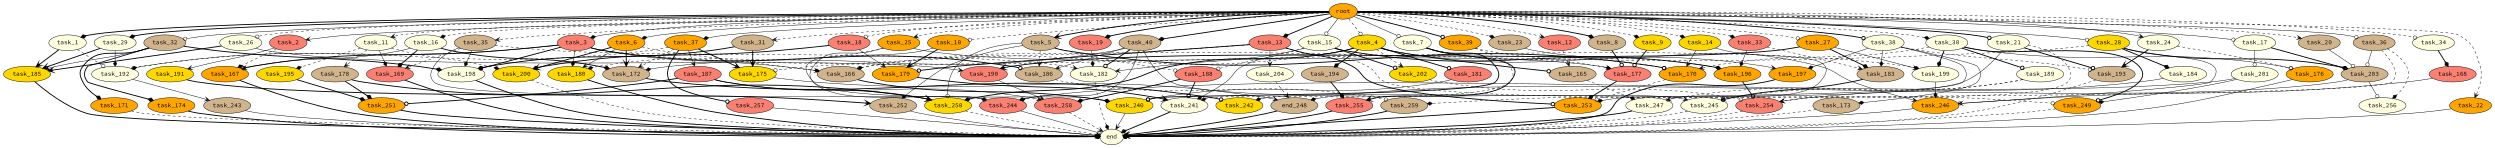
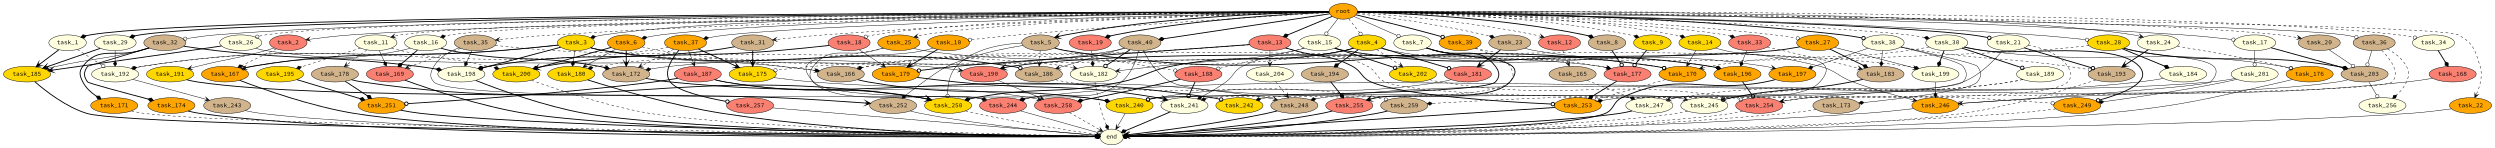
  digraph {
    fontname="Source Code Pro"
    node [fillcolor=lightyellow fontname="Source Code Pro" style=filled]
    edge [arrowhead=diamond fontname="Source Code Pro" style=bold]
    root [fillcolor=orange]
    task_1
    task_2 [fillcolor=salmon]
-   task_3 [fillcolor=salmon]
+   task_3 [fillcolor=gold]
    task_4 [fillcolor=gold]
    task_5 [fillcolor=tan]
    task_6 [fillcolor=orange]
    task_7
    task_8 [fillcolor=tan]
    task_9 [fillcolor=gold]
    task_10 [fillcolor=orange]
    task_11
    task_12 [fillcolor=salmon]
    task_13 [fillcolor=salmon]
    task_14 [fillcolor=gold]
    task_15
    task_16
    task_17
    task_18 [fillcolor=salmon]
    task_19 [fillcolor=salmon]
    task_20 [fillcolor=tan]
    task_21
    task_22 [fillcolor=orange]
    task_23 [fillcolor=tan]
    task_24
    task_25 [fillcolor=orange]
    task_26
    task_27 [fillcolor=orange]
    task_28 [fillcolor=gold]
    task_29
    task_30
    task_31 [fillcolor=tan]
    task_32 [fillcolor=tan]
    task_33 [fillcolor=salmon]
    task_34
    task_35 [fillcolor=tan]
    task_36 [fillcolor=tan]
    task_37 [fillcolor=orange]
    task_38
    task_39 [fillcolor=orange]
    task_40 [fillcolor=tan]
    task_185 [fillcolor=gold]
    task_192
    task_167 [fillcolor=orange]
    task_191 [fillcolor=gold]
    task_166 [fillcolor=tan]
    task_180 [fillcolor=gold]
    task_186 [fillcolor=tan]
    task_198
    task_199
    task_165 [fillcolor=tan]
    task_181 [fillcolor=salmon]
    task_194 [fillcolor=tan]
    task_197 [fillcolor=orange]
    task_202 [fillcolor=gold]
    task_241
    task_250 [fillcolor=gold]
    task_170 [fillcolor=orange]
    task_188 [fillcolor=salmon]
    task_252 [fillcolor=tan]
    task_172 [fillcolor=tan]
    task_200 [fillcolor=gold]
    task_177 [fillcolor=salmon]
    task_240 [fillcolor=gold]
    task_255 [fillcolor=salmon]
    task_179 [fillcolor=orange]
    task_244 [fillcolor=salmon]
    task_169 [fillcolor=salmon]
    task_178 [fillcolor=tan]
    task_195 [fillcolor=gold]
    task_204
    task_249 [fillcolor=orange]
    task_253 [fillcolor=orange]
    task_247
    task_182
    task_196 [fillcolor=orange]
    task_201
    task_203 [fillcolor=tan]
    task_193 [fillcolor=tan]
    task_242 [fillcolor=gold]
    task_254 [fillcolor=salmon]
    end
    task_246 [fillcolor=orange]
    task_176 [fillcolor=orange]
    task_190 [fillcolor=salmon]
    task_183 [fillcolor=tan]
    task_175 [fillcolor=gold]
    task_184
    task_189
    task_171 [fillcolor=orange]
    task_174 [fillcolor=orange]
    task_168 [fillcolor=salmon]
    task_256
    task_259 [fillcolor=tan]
    task_187 [fillcolor=salmon]
    task_257 [fillcolor=salmon]
    task_173 [fillcolor=tan]
    task_245
    task_243 [fillcolor=tan]
    task_258 [fillcolor=salmon]
    task_251 [fillcolor=orange]
-   task_248 [fillcolor=tan label=end_248]
+   task_248 [fillcolor=tan]
    root -> task_1
    root -> task_2 [arrowhead=vee style=solid]
    root -> task_3 [style=solid]
    root -> task_4 [arrowhead=odot style=dashed]
    root -> task_5 [arrowhead=vee]
    root -> task_6 [style=solid]
    root -> task_7 [arrowhead=odot style=solid]
    root -> task_8
    root -> task_9 [style=dashed]
    root -> task_10 [arrowhead=odot style=dashed]
    root -> task_11 [arrowhead=vee style=dashed]
    root -> task_12 [arrowhead=vee style=dashed]
    root -> task_13
    root -> task_14 [style=dashed]
    root -> task_15 [arrowhead=odot style=solid]
    root -> task_16 [style=dashed]
    root -> task_17 [arrowhead=odot style=solid]
    root -> task_18 [arrowhead=odot style=dashed]
    root -> task_19
    root -> task_20 [arrowhead=vee style=dashed]
    root -> task_21 [arrowhead=odot]
    root -> task_22 [arrowhead=vee style=dashed]
    root -> task_23 [style=dashed]
    root -> task_24 [arrowhead=vee style=solid]
    root -> task_25 [arrowhead=vee style=dashed]
    root -> task_26 [arrowhead=odot style=dashed]
    root -> task_27 [arrowhead=odot style=dashed]
    root -> task_28 [arrowhead=odot style=solid]
    root -> task_29
    root -> task_30 [style=dashed]
    root -> task_31 [arrowhead=vee style=dashed]
    root -> task_32 [arrowhead=odot style=solid]
    root -> task_33 [style=dashed]
    root -> task_34 [arrowhead=odot style=dashed]
    root -> task_35 [arrowhead=vee style=dashed]
    root -> task_36 [arrowhead=odot style=solid]
    root -> task_37 [style=solid]
    root -> task_38 [arrowhead=odot]
    root -> task_39 [arrowhead=odot]
    root -> task_40
    task_1 -> task_185 [arrowhead=vee]
    task_1 -> task_192 [arrowhead=odot style=dashed]
    task_2 -> task_167 [style=dashed]
    task_2 -> task_191 [arrowhead=vee style=solid]
    task_3 -> task_192 [arrowhead=odot style=solid]
    task_3 -> task_167 [arrowhead=odot]
    task_3 -> task_166 [style=solid]
    task_3 -> task_180 [style=solid]
    task_3 -> task_186 [arrowhead=odot]
    task_3 -> task_198 [arrowhead=odot]
    task_3 -> task_199 [style=dashed]
    task_4 -> task_166 [style=dashed]
-   task_4 -> task_165 [arrowhead=odot]
    task_4 -> task_181 [arrowhead=odot]
    task_4 -> task_194
    task_4 -> task_197 [arrowhead=vee style=solid]
    task_4 -> task_202 [arrowhead=vee style=dashed]
    task_4 -> task_241 [style=solid]
    task_4 -> task_250
    task_5 -> task_186 [arrowhead=vee style=dashed]
    task_5 -> task_250 [arrowhead=odot style=solid]
    task_5 -> task_170 [arrowhead=odot]
    task_5 -> task_188 [arrowhead=odot style=dashed]
    task_5 -> task_252 [style=solid]
    task_6 -> task_166 [arrowhead=vee style=dashed]
    task_6 -> task_180 [arrowhead=vee style=solid]
    task_6 -> task_172 [arrowhead=vee]
    task_6 -> task_200 [arrowhead=vee]
    task_7 -> task_170 [arrowhead=odot style=dashed]
    task_7 -> task_177 [style=dashed]
    task_7 -> task_240 [arrowhead=odot]
    task_7 -> task_255 [arrowhead=vee]
    task_8 -> task_177 [arrowhead=odot]
    task_9 -> task_177 [arrowhead=odot]
    task_10 -> task_179 [arrowhead=vee]
    task_10 -> task_244 [arrowhead=odot style=solid]
    task_11 -> task_200 [style=dashed]
    task_11 -> task_169 [style=solid]
    task_11 -> task_178 [arrowhead=vee style=dashed]
    task_11 -> task_195 [style=dashed]
    task_12 -> task_165 [arrowhead=vee style=dashed]
    task_13 -> task_166 [arrowhead=odot style=dashed]
    task_13 -> task_179 [arrowhead=odot]
    task_13 -> task_204 [arrowhead=vee style=solid]
    task_13 -> task_249 [arrowhead=odot style=dashed]
    task_13 -> task_253 [arrowhead=odot]
    task_14 -> task_170 [arrowhead=vee style=solid]
    task_14 -> task_247 [arrowhead=vee style=solid]
    task_15 -> task_202 [arrowhead=odot]
    task_15 -> task_188 [arrowhead=odot style=dashed]
    task_15 -> task_182 [arrowhead=vee style=solid]
    task_15 -> task_196
    task_16 -> task_167 [arrowhead=vee style=solid]
    task_16 -> task_172
    task_16 -> task_169
    task_17 -> task_201 [arrowhead=odot style=solid]
    task_17 -> task_203
    task_18 -> task_200
    task_18 -> task_179 [arrowhead=vee style=solid]
    task_19 -> task_182 [style=dashed]
    task_20 -> task_203 [arrowhead=odot style=solid]
    task_21 -> task_193 [arrowhead=odot]
    task_21 -> task_242 [style=solid]
    task_21 -> task_254 [arrowhead=vee style=dashed]
    task_22 -> end [arrowhead=odot style=solid]
+   task_23 -> task_181 [arrowhead=vee]
    task_23 -> task_246 [arrowhead=vee style=solid]
    task_24 -> task_193 [arrowhead=vee]
    task_24 -> task_176 [arrowhead=odot style=dashed]
    task_25 -> task_180 [style=dashed]
    task_25 -> task_177 [arrowhead=vee style=solid]
    task_25 -> task_240 [style=solid]
    task_26 -> task_185 [arrowhead=vee]
    task_26 -> task_190 [arrowhead=vee style=solid]
    task_27 -> task_199 [arrowhead=vee style=solid]
    task_27 -> task_190 [arrowhead=vee]
    task_27 -> task_183
    task_28 -> task_203
    task_28 -> task_246 [arrowhead=vee style=solid]
    task_28 -> task_175 [arrowhead=odot style=dashed]
    task_28 -> task_184
    task_29 -> task_185 [arrowhead=vee]
    task_29 -> task_192 [style=solid]
    task_30 -> task_199
    task_30 -> task_170 [arrowhead=vee style=dashed]
    task_30 -> task_249 [arrowhead=odot]
    task_30 -> task_176 [arrowhead=odot style=solid]
    task_30 -> task_189 [arrowhead=odot]
    task_31 -> task_198
    task_31 -> task_175 [arrowhead=vee]
    task_32 -> task_185 [arrowhead=vee style=solid]
    task_32 -> task_198
    task_32 -> task_171
    task_32 -> task_174
    task_33 -> task_196 [style=solid]
    task_33 -> task_183 [arrowhead=vee style=dashed]
    task_34 -> task_168
    task_35 -> task_198 [style=solid]
    task_35 -> task_244 [style=solid]
    task_35 -> task_169 [arrowhead=vee style=dashed]
    task_35 -> task_182 [arrowhead=vee style=dashed]
    task_36 -> task_203 [arrowhead=odot style=solid]
    task_36 -> task_256 [style=dashed]
    task_36 -> task_259 [style=dashed]
    task_37 -> task_192 [style=dashed]
    task_37 -> task_172 [arrowhead=vee style=dashed]
    task_37 -> task_175 [arrowhead=vee]
    task_37 -> task_187 [arrowhead=vee style=solid]
    task_37 -> task_257 [arrowhead=odot]
    task_38 -> task_197 [style=solid]
    task_38 -> task_253 [style=solid]
    task_38 -> task_193 [arrowhead=odot style=dashed]
    task_38 -> task_183 [style=solid]
    task_38 -> task_173 [style=solid]
    task_39 -> task_241 [style=dashed]
    task_39 -> task_196 [style=dashed]
    task_40 -> task_186 [arrowhead=vee style=solid]
    task_40 -> task_172 [style=solid]
    task_40 -> task_244 [style=solid]
    task_40 -> task_182 [arrowhead=odot]
    task_40 -> task_245 [arrowhead=vee style=solid]
    task_185 -> end
    task_192 -> task_243 [arrowhead=vee style=solid]
    task_167 -> end [arrowhead=odot]
    task_191 -> task_252 [arrowhead=vee]
    task_166 -> task_240
    task_180 -> end [arrowhead=odot]
    task_186 -> task_259 [arrowhead=odot style=dashed]
    task_198 -> end [arrowhead=odot]
    task_199 -> task_246 [style=solid]
    task_165 -> task_247 [style=dashed]
    task_181 -> task_240 [arrowhead=odot style=solid]
    task_194 -> task_255
    task_197 -> end [arrowhead=odot]
    task_202 -> task_254 [arrowhead=odot style=dashed]
    task_241 -> end
    task_250 -> end [arrowhead=odot style=dashed]
    task_170 -> task_253 [arrowhead=odot style=dashed]
    task_188 -> task_241 [arrowhead=odot]
    task_188 -> task_258
    task_252 -> end [arrowhead=odot style=solid]
    task_172 -> task_242 [arrowhead=odot]
    task_200 -> end [style=dashed]
    task_177 -> task_253
    task_240 -> end [arrowhead=vee style=solid]
    task_255 -> end [arrowhead=vee]
    task_179 -> task_241 [arrowhead=vee]
    task_244 -> end [arrowhead=odot style=solid]
    task_169 -> end
    task_178 -> task_250 [arrowhead=vee]
    task_178 -> task_251
    task_195 -> task_251
    task_204 -> task_248 [arrowhead=vee style=dashed]
    task_249 -> end [arrowhead=odot style=dashed]
    task_253 -> end [arrowhead=vee]
    task_247 -> end
    task_182 -> end [style=dashed]
    task_196 -> task_254 [arrowhead=odot]
    task_201 -> task_244 [style=solid]
    task_201 -> task_249 [style=solid]
    task_203 -> task_256 [arrowhead=odot style=solid]
    task_203 -> task_248 [style=solid]
    task_193 -> end [arrowhead=odot style=dashed]
    task_254 -> end [arrowhead=odot style=dashed]
    task_246 -> end [style=solid]
    task_176 -> end [style=solid]
    task_190 -> task_258 [arrowhead=vee style=solid]
    task_183 -> task_245 [arrowhead=odot]
    task_175 -> task_248 [arrowhead=vee style=solid]
    task_184 -> task_254 [arrowhead=vee style=solid]
    task_189 -> task_247 [arrowhead=odot style=dashed]
    task_189 -> task_245 [arrowhead=vee style=dashed]
    task_171 -> end [arrowhead=vee style=dashed]
    task_174 -> end
    task_168 -> task_246 [arrowhead=odot style=solid]
    task_259 -> end
    task_187 -> task_250 [arrowhead=vee]
    task_187 -> task_258 [arrowhead=vee style=solid]
    task_187 -> task_251 [arrowhead=odot]
    task_257 -> end [style=solid]
    task_173 -> end [arrowhead=odot style=dashed]
    task_245 -> end [style=dashed]
    task_243 -> end [style=solid]
    task_258 -> end [arrowhead=vee style=dashed]
    task_251 -> end [arrowhead=odot]
    task_248 -> end [arrowhead=vee]
  }
